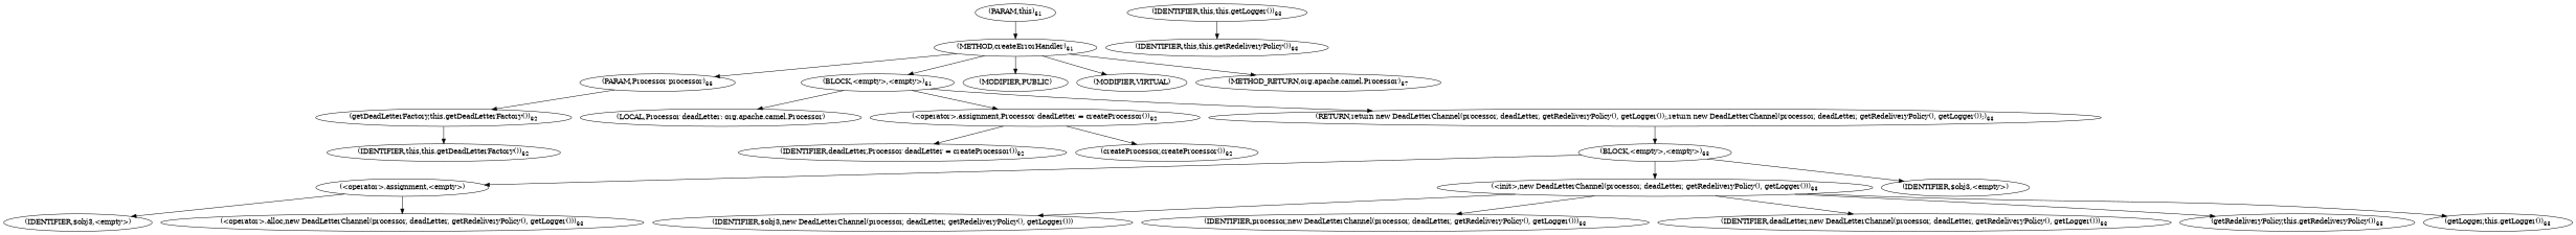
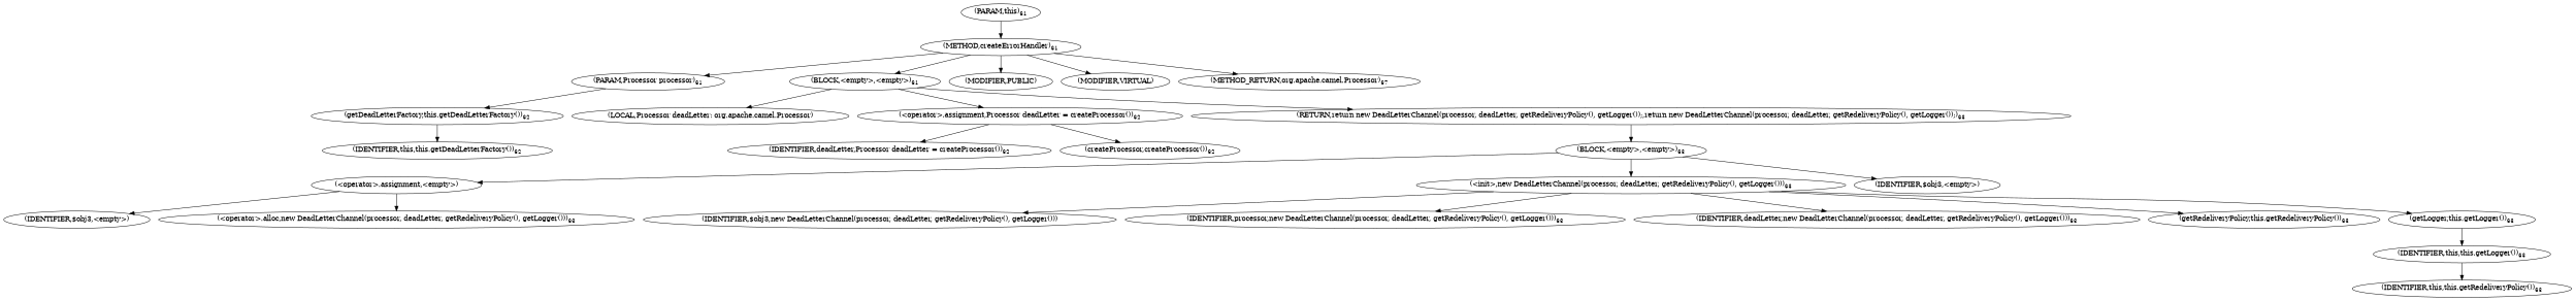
  digraph {
    n1 [label=<(METHOD,createErrorHandler)<SUB>61</SUB>>]
-   n2 [label=<(PARAM,Processor processor)<SUB>66</SUB>>]
+   n2 [label=<(PARAM,Processor processor)<SUB>61</SUB>>]
    n3 [label=<(BLOCK,&lt;empty&gt;,&lt;empty&gt;)<SUB>61</SUB>>]
    n4 [label=<(MODIFIER,PUBLIC)>]
    n5 [label=<(MODIFIER,VIRTUAL)>]
    n6 [label=<(METHOD_RETURN,org.apache.camel.Processor)<SUB>67</SUB>>]
    n7 [label=<(PARAM,this)<SUB>61</SUB>>]
    n8 [label=<(getDeadLetterFactory,this.getDeadLetterFactory())<SUB>62</SUB>>]
    n9 [label=<(LOCAL,Processor deadLetter: org.apache.camel.Processor)>]
    n10 [label=<(&lt;operator&gt;.assignment,Processor deadLetter = createProcessor())<SUB>62</SUB>>]
    n11 [label=<(RETURN,return new DeadLetterChannel(processor, deadLetter, getRedeliveryPolicy(), getLogger());,return new DeadLetterChannel(processor, deadLetter, getRedeliveryPolicy(), getLogger());)<SUB>63</SUB>>]
    n12 [label=<(IDENTIFIER,deadLetter,Processor deadLetter = createProcessor())<SUB>62</SUB>>]
    n13 [label=<(createProcessor,createProcessor())<SUB>62</SUB>>]
    n14 [label=<(BLOCK,&lt;empty&gt;,&lt;empty&gt;)<SUB>63</SUB>>]
    n15 [label=<(IDENTIFIER,this,this.getDeadLetterFactory())<SUB>62</SUB>>]
    n16 [label=<(&lt;operator&gt;.assignment,&lt;empty&gt;)>]
    n17 [label=<(&lt;init&gt;,new DeadLetterChannel(processor, deadLetter, getRedeliveryPolicy(), getLogger()))<SUB>63</SUB>>]
    n18 [label=<(IDENTIFIER,$obj3,&lt;empty&gt;)>]
    n19 [label=<(IDENTIFIER,$obj3,&lt;empty&gt;)>]
    n20 [label=<(&lt;operator&gt;.alloc,new DeadLetterChannel(processor, deadLetter, getRedeliveryPolicy(), getLogger()))<SUB>63</SUB>>]
    n21 [label=<(IDENTIFIER,$obj3,new DeadLetterChannel(processor, deadLetter, getRedeliveryPolicy(), getLogger()))>]
    n22 [label=<(IDENTIFIER,processor,new DeadLetterChannel(processor, deadLetter, getRedeliveryPolicy(), getLogger()))<SUB>63</SUB>>]
    n23 [label=<(IDENTIFIER,deadLetter,new DeadLetterChannel(processor, deadLetter, getRedeliveryPolicy(), getLogger()))<SUB>63</SUB>>]
    n24 [label=<(getRedeliveryPolicy,this.getRedeliveryPolicy())<SUB>63</SUB>>]
    n25 [label=<(getLogger,this.getLogger())<SUB>63</SUB>>]
    n26 [label=<(IDENTIFIER,this,this.getLogger())<SUB>63</SUB>>]
    n27 [label=<(IDENTIFIER,this,this.getRedeliveryPolicy())<SUB>63</SUB>>]
    n1 -> n2
    n1 -> n3
    n1 -> n4
    n1 -> n5
    n1 -> n6
    n2 -> n8
    n3 -> n9
    n3 -> n10
    n3 -> n11
    n7 -> n1
    n8 -> n15
    n10 -> n12
    n10 -> n13
    n11 -> n14
    n14 -> n16
    n14 -> n17
    n14 -> n18
    n16 -> n19
    n16 -> n20
    n17 -> n21
    n17 -> n22
    n17 -> n23
    n17 -> n24
    n17 -> n25
+   n25 -> n26
    n26 -> n27
  }
